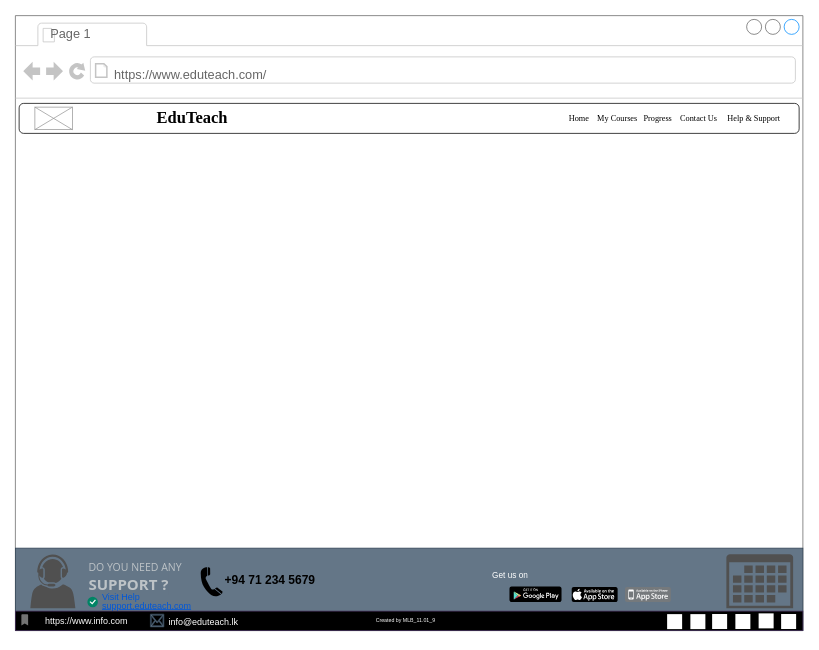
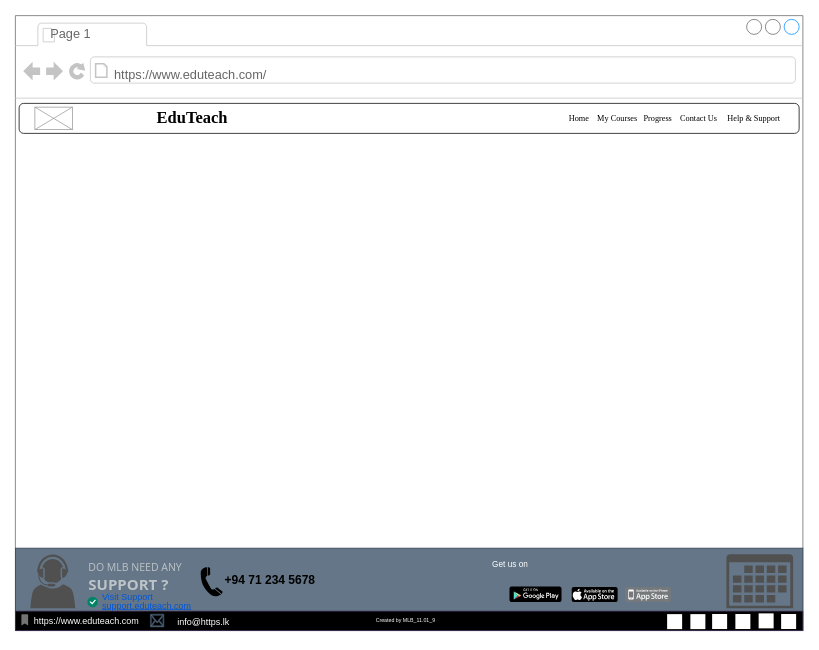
  <mxCell id="0" />
  <mxCell id="1" parent="0" />
  <mxCell id="2" value="" style="strokeWidth=1;shadow=0;dashed=0;align=center;html=1;shape=mxgraph.mockup.containers.browserWindow;rSize=0;strokeColor=#666666;mainText=,;recursiveResize=0;rounded=0;labelBackgroundColor=none;fontFamily=Verdana;fontSize=12" parent="1" vertex="1"><mxGeometry x="20" y="20" width="1050" height="820" as="geometry" /></mxCell>
  <mxCell id="3" value="Page 1" style="strokeWidth=1;shadow=0;dashed=0;align=center;html=1;shape=mxgraph.mockup.containers.anchor;fontSize=17;fontColor=#666666;align=left;" parent="2" vertex="1"><mxGeometry x="45" y="12" width="110" height="26" as="geometry" /></mxCell>
  <mxCell id="4" value="https://www.eduteach.com/" style="strokeWidth=1;shadow=0;dashed=0;align=center;html=1;shape=mxgraph.mockup.containers.anchor;rSize=0;fontSize=17;fontColor=#666666;align=left;" parent="2" vertex="1"><mxGeometry x="130" y="60" width="630" height="40" as="geometry" /></mxCell>
  <mxCell id="5" value="&lt;font style=&quot;font-size: 7px;&quot;&gt;Created by MLB_11.01_9&lt;/font&gt;" style="text;html=1;strokeColor=none;fillColor=none;align=center;verticalAlign=middle;whiteSpace=wrap;rounded=0;" parent="1" vertex="1"><mxGeometry x="450" y="810" width="181" height="30" as="geometry" /></mxCell>
  <mxCell id="6" value="" style="rounded=1;whiteSpace=wrap;html=1;" parent="1" vertex="1"><mxGeometry x="25" y="137" width="1040" height="40" as="geometry" /></mxCell>
  <mxCell id="7" value="" style="verticalLabelPosition=bottom;shadow=0;dashed=0;align=center;html=1;verticalAlign=top;strokeWidth=1;shape=mxgraph.mockup.graphics.simpleIcon;strokeColor=#999999;" parent="1" vertex="1"><mxGeometry x="46" y="142" width="50" height="30" as="geometry" /></mxCell>
  <mxCell id="8" value="" style="rounded=0;whiteSpace=wrap;html=1;fillColor=#647687;strokeColor=#314354;fontColor=#ffffff;" parent="1" vertex="1"><mxGeometry x="20" y="730" width="1050" height="110" as="geometry" /></mxCell>
  <mxCell id="9" value="" style="dashed=0;outlineConnect=0;html=1;align=center;labelPosition=center;verticalLabelPosition=bottom;verticalAlign=top;shape=mxgraph.weblogos.app_store;fillColor=#000000;strokeColor=none" parent="1" vertex="1"><mxGeometry x="761.8" y="781.85" width="61.2" height="20" as="geometry" /></mxCell>
  <mxCell id="10" value="" style="dashed=0;outlineConnect=0;html=1;align=center;labelPosition=center;verticalLabelPosition=bottom;verticalAlign=top;shape=mxgraph.weblogos.app_store_iphone;fillColor=#75797C;strokeColor=none" parent="1" vertex="1"><mxGeometry x="832.8" y="781.85" width="61.2" height="20" as="geometry" /></mxCell>
  <mxCell id="11" value="" style="dashed=0;outlineConnect=0;html=1;align=center;labelPosition=center;verticalLabelPosition=bottom;verticalAlign=top;shape=mxgraph.webicons.google_play;fillColor=#000000" parent="1" vertex="1"><mxGeometry x="678.8" y="781.25" width="69.4" height="20.6" as="geometry" /></mxCell>
- <mxCell id="12" value="&lt;font style=&quot;font-size: 11px;&quot; color=&quot;#ffffff&quot;&gt;Get us on&lt;/font&gt;" style="text;html=1;strokeColor=none;fillColor=none;align=center;verticalAlign=middle;whiteSpace=wrap;rounded=0;" parent="1" vertex="1"><mxGeometry x="650" y="751.25" width="60" height="30" as="geometry" /></mxCell>
- <mxCell id="13" value="&lt;p style=&quot;line-height: 90%;&quot;&gt;&lt;/p&gt;&lt;div style=&quot;text-align: left; line-height: 40%; font-size: 11px;&quot;&gt;&lt;p style=&quot;margin: 0px 0px 10px; color: rgb(189, 195, 199); font-family: &amp;quot;Open Sans&amp;quot;, sans-serif; font-size: 14px; line-height: 40%;&quot; dir=&quot;ltr&quot;&gt;&lt;span style=&quot;background-color: rgb(100, 118, 135);&quot;&gt;DO YOU NEED ANY&lt;/span&gt;&lt;/p&gt;&lt;p style=&quot;margin: 0px 0px 10px; color: rgb(189, 195, 199); font-family: &amp;quot;Open Sans&amp;quot;, sans-serif; font-size: 2rem; line-height: 40%;&quot;&gt;&lt;span style=&quot;font-weight: 700; font-size: 20px; background-color: rgb(100, 118, 135);&quot;&gt;SUPPORT ?&lt;/span&gt;&lt;/p&gt;&lt;/div&gt;&lt;p&gt;&lt;/p&gt;" style="text;html=1;strokeColor=none;fillColor=none;align=center;verticalAlign=middle;whiteSpace=wrap;rounded=0;" parent="1" vertex="1"><mxGeometry x="100" y="733.5" width="160" height="71.5" as="geometry" /></mxCell>
+ <mxCell id="12" value="&lt;font style=&quot;font-size: 11px;&quot; color=&quot;#ffffff&quot;&gt;Get us on&lt;/font&gt;" style="text;html=1;strokeColor=none;fillColor=none;align=center;verticalAlign=middle;whiteSpace=wrap;rounded=0;" parent="1" vertex="1"><mxGeometry x="650" y="736.25" width="60" height="30" as="geometry" /></mxCell>
+ <mxCell id="13" value="&lt;p style=&quot;line-height: 90%;&quot;&gt;&lt;/p&gt;&lt;div style=&quot;text-align: left; line-height: 40%; font-size: 11px;&quot;&gt;&lt;p style=&quot;margin: 0px 0px 10px; color: rgb(189, 195, 199); font-family: &amp;quot;Open Sans&amp;quot;, sans-serif; font-size: 14px; line-height: 40%;&quot; dir=&quot;ltr&quot;&gt;&lt;span style=&quot;background-color: rgb(100, 118, 135);&quot;&gt;DO MLB NEED ANY&lt;/span&gt;&lt;/p&gt;&lt;p style=&quot;margin: 0px 0px 10px; color: rgb(189, 195, 199); font-family: &amp;quot;Open Sans&amp;quot;, sans-serif; font-size: 2rem; line-height: 40%;&quot;&gt;&lt;span style=&quot;font-weight: 700; font-size: 20px; background-color: rgb(100, 118, 135);&quot;&gt;SUPPORT ?&lt;/span&gt;&lt;/p&gt;&lt;/div&gt;&lt;p&gt;&lt;/p&gt;" style="text;html=1;strokeColor=none;fillColor=none;align=center;verticalAlign=middle;whiteSpace=wrap;rounded=0;" parent="1" vertex="1"><mxGeometry x="100" y="733.5" width="160" height="71.5" as="geometry" /></mxCell>
  <mxCell id="14" value="" style="shape=image;html=1;verticalAlign=top;verticalLabelPosition=bottom;labelBackgroundColor=#ffffff;imageAspect=0;aspect=fixed;image=https://cdn1.iconfinder.com/data/icons/logos-brands-1/24/logo_brand_brands_logos_microsoft_store_windows-128.png" parent="1" vertex="1"><mxGeometry x="901" y="774.25" width="30" height="30" as="geometry" /></mxCell>
  <mxCell id="15" value="" style="sketch=0;pointerEvents=1;shadow=0;dashed=0;html=1;strokeColor=none;fillColor=#505050;labelPosition=center;verticalLabelPosition=bottom;verticalAlign=top;outlineConnect=0;align=center;shape=mxgraph.office.concepts.calendar;" parent="1" vertex="1"><mxGeometry x="968" y="738" width="89" height="72" as="geometry" /></mxCell>
- <mxCell id="16" value="&lt;p style=&quot;line-height: 90%;&quot;&gt;Visit Help&lt;br&gt;&lt;u&gt;support.eduteach.com&lt;/u&gt;&lt;/p&gt;" style="fillColor=none;strokeColor=none;html=1;fontColor=#0057D8;align=left;fontSize=12;sketch=0;" parent="1" vertex="1"><mxGeometry x="134" y="784.85" width="125" height="33" as="geometry" /></mxCell>
+ <mxCell id="16" value="&lt;p style=&quot;line-height: 90%;&quot;&gt;Visit Support&lt;br&gt;&lt;u&gt;support.eduteach.com&lt;/u&gt;&lt;/p&gt;" style="fillColor=none;strokeColor=none;html=1;fontColor=#0057D8;align=left;fontSize=12;sketch=0;" parent="1" vertex="1"><mxGeometry x="134" y="784.85" width="125" height="33" as="geometry" /></mxCell>
  <mxCell id="17" value="" style="html=1;shadow=0;dashed=0;shape=mxgraph.atlassian.checkbox;fillColor=#008465;strokeColor=none;html=1;sketch=0;" parent="1" vertex="1"><mxGeometry x="116" y="794.85" width="14" height="14" as="geometry" /></mxCell>
  <mxCell id="18" value="" style="sketch=0;pointerEvents=1;shadow=0;dashed=0;html=1;strokeColor=none;fillColor=#505050;labelPosition=center;verticalLabelPosition=bottom;verticalAlign=top;outlineConnect=0;align=center;shape=mxgraph.office.users.call_center_agent;" parent="1" vertex="1"><mxGeometry x="40" y="738.37" width="60" height="71.75" as="geometry" /></mxCell>
  <mxCell id="19" value="" style="shape=mxgraph.signs.tech.telephone_3;html=1;pointerEvents=1;fillColor=#000000;strokeColor=none;verticalLabelPosition=bottom;verticalAlign=top;align=center;" parent="1" vertex="1"><mxGeometry x="267" y="755.25" width="29.31" height="40" as="geometry" /></mxCell>
- <mxCell id="20" value="&lt;b&gt;&lt;font style=&quot;font-size: 16px;&quot;&gt;+94 71 234 5679&amp;nbsp;&lt;/font&gt;&lt;/b&gt;" style="text;html=1;strokeColor=none;fillColor=none;align=center;verticalAlign=middle;whiteSpace=wrap;rounded=0;" parent="1" vertex="1"><mxGeometry x="277" y="757.37" width="170" height="30" as="geometry" /></mxCell>
+ <mxCell id="20" value="&lt;b&gt;&lt;font style=&quot;font-size: 16px;&quot;&gt;+94 71 234 5678&amp;nbsp;&lt;/font&gt;&lt;/b&gt;" style="text;html=1;strokeColor=none;fillColor=none;align=center;verticalAlign=middle;whiteSpace=wrap;rounded=0;" parent="1" vertex="1"><mxGeometry x="277" y="757.37" width="170" height="30" as="geometry" /></mxCell>
  <mxCell id="21" value="" style="rounded=0;whiteSpace=wrap;html=1;fillColor=#000000;fontColor=#ffffff;strokeColor=#432D57;" parent="1" vertex="1"><mxGeometry x="20" y="814" width="1050" height="26" as="geometry" /></mxCell>
  <mxCell id="22" value="&lt;font color=&quot;#ffffff&quot; style=&quot;font-size: 7px;&quot;&gt;Created by MLB_11.01_9&lt;/font&gt;" style="text;html=1;strokeColor=none;fillColor=none;align=center;verticalAlign=middle;whiteSpace=wrap;rounded=0;" parent="1" vertex="1"><mxGeometry x="450" y="810" width="181" height="30" as="geometry" /></mxCell>
  <mxCell id="23" value="" style="shape=image;html=1;verticalAlign=top;verticalLabelPosition=bottom;labelBackgroundColor=#ffffff;imageAspect=0;aspect=fixed;image=https://cdn2.iconfinder.com/data/icons/social-media-2421/512/Telegram-128.png;imageBackground=default;" parent="1" vertex="1"><mxGeometry x="1011" y="817" width="20" height="20" as="geometry" /></mxCell>
  <mxCell id="24" value="" style="shape=image;html=1;verticalAlign=top;verticalLabelPosition=bottom;labelBackgroundColor=#ffffff;imageAspect=0;aspect=fixed;image=https://cdn3.iconfinder.com/data/icons/picons-social/57/46-facebook-128.png;imageBackground=default;" parent="1" vertex="1"><mxGeometry x="980" y="817.85" width="20" height="20" as="geometry" /></mxCell>
  <mxCell id="25" value="" style="shape=image;html=1;verticalAlign=top;verticalLabelPosition=bottom;labelBackgroundColor=#ffffff;imageAspect=0;aspect=fixed;image=https://cdn1.iconfinder.com/data/icons/social-media-circle-7/512/Circled_Twitter_svg-128.png;imageBackground=default;" parent="1" vertex="1"><mxGeometry x="949" y="817.85" width="20" height="20" as="geometry" /></mxCell>
  <mxCell id="26" value="" style="shape=image;html=1;verticalAlign=top;verticalLabelPosition=bottom;labelBackgroundColor=#ffffff;imageAspect=0;aspect=fixed;image=https://cdn4.iconfinder.com/data/icons/ionicons/512/icon-social-github-128.png;imageBackground=default;" parent="1" vertex="1"><mxGeometry x="1041" y="817.85" width="20" height="20" as="geometry" /></mxCell>
  <mxCell id="27" value="" style="shape=image;html=1;verticalAlign=top;verticalLabelPosition=bottom;labelBackgroundColor=#ffffff;imageAspect=0;aspect=fixed;image=https://cdn0.iconfinder.com/data/icons/eon-social-media-contact-info-2/32/in_linkedin_portfolio_social_media-128.png;imageBackground=default;" parent="1" vertex="1"><mxGeometry x="920" y="818" width="20" height="20" as="geometry" /></mxCell>
  <mxCell id="28" value="" style="shape=image;html=1;verticalAlign=top;verticalLabelPosition=bottom;labelBackgroundColor=#ffffff;imageAspect=0;aspect=fixed;image=https://cdn0.iconfinder.com/data/icons/social-media-and-logos-12/32/Google_Google-128.png;imageBackground=default;" parent="1" vertex="1"><mxGeometry x="889" y="818" width="20" height="20" as="geometry" /></mxCell>
- <mxCell id="29" value="&lt;font color=&quot;#ffffff&quot;&gt;https://www.info.com&lt;/font&gt;" style="text;html=1;strokeColor=none;fillColor=none;align=center;verticalAlign=middle;whiteSpace=wrap;rounded=0;" parent="1" vertex="1"><mxGeometry x="30" y="812" width="170" height="30" as="geometry" /></mxCell>
+ <mxCell id="29" value="&lt;font color=&quot;#ffffff&quot;&gt;https://www.eduteach.com&lt;/font&gt;" style="text;html=1;strokeColor=none;fillColor=none;align=center;verticalAlign=middle;whiteSpace=wrap;rounded=0;" parent="1" vertex="1"><mxGeometry x="30" y="812" width="170" height="30" as="geometry" /></mxCell>
  <mxCell id="30" value="" style="shape=mxgraph.signs.tech.mail;html=1;pointerEvents=1;fillColor=#647687;strokeColor=#314354;verticalLabelPosition=bottom;verticalAlign=top;align=center;fontColor=#ffffff;" parent="1" vertex="1"><mxGeometry x="200" y="818" width="18" height="17" as="geometry" /></mxCell>
- <mxCell id="31" value="&lt;font color=&quot;#ffffff&quot;&gt;info@eduteach.lk&lt;/font&gt;" style="text;html=1;strokeColor=none;fillColor=none;align=center;verticalAlign=middle;whiteSpace=wrap;rounded=0;" parent="1" vertex="1"><mxGeometry x="186" y="814" width="170" height="30" as="geometry" /></mxCell>
+ <mxCell id="31" value="&lt;font color=&quot;#ffffff&quot;&gt;info@https.lk&lt;/font&gt;" style="text;html=1;strokeColor=none;fillColor=none;align=center;verticalAlign=middle;whiteSpace=wrap;rounded=0;" parent="1" vertex="1"><mxGeometry x="186" y="814" width="170" height="30" as="geometry" /></mxCell>
  <mxCell id="32" value="" style="html=1;dashed=0;aspect=fixed;verticalLabelPosition=bottom;verticalAlign=top;align=center;shape=mxgraph.gmdl.bookmark;strokeColor=none;fillColor=#737373;shadow=0;sketch=0;" parent="1" vertex="1"><mxGeometry x="28" y="818" width="9" height="15" as="geometry" /></mxCell>
  <mxCell id="33" value="&lt;font size=&quot;1&quot; face=&quot;Comic Sans MS&quot; style=&quot;&quot;&gt;&lt;span style=&quot;font-size: 11px;&quot;&gt;&amp;nbsp; &amp;nbsp; &amp;nbsp; &amp;nbsp;Home&amp;nbsp; &amp;nbsp; My Courses&amp;nbsp; &amp;nbsp;Progress&amp;nbsp; &amp;nbsp; Contact Us&amp;nbsp; &amp;nbsp; &amp;nbsp;Help &amp;amp; Support&lt;/span&gt;&lt;/font&gt;" style="text;html=1;strokeColor=none;fillColor=none;align=right;verticalAlign=middle;whiteSpace=wrap;rounded=0;" parent="1" vertex="1"><mxGeometry x="660" y="142" width="382" height="30" as="geometry" /></mxCell>
  <mxCell id="34" value="&lt;font size=&quot;1&quot; face=&quot;Comic Sans MS&quot; style=&quot;&quot;&gt;&lt;b style=&quot;font-size: 22px;&quot;&gt;EduTeach&lt;/b&gt;&lt;/font&gt;" style="text;html=1;strokeColor=none;fillColor=none;align=center;verticalAlign=middle;whiteSpace=wrap;rounded=0;" vertex="1" parent="1"><mxGeometry x="176" y="142" width="160" height="30" as="geometry" /></mxCell>
